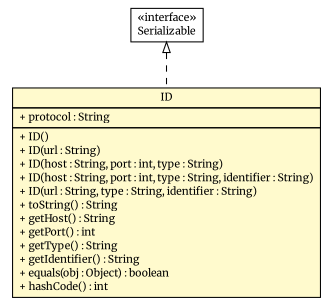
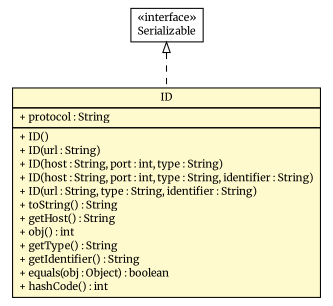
  digraph {
    nodesep=0.25
    ranksep=0.5
    fontname=Merriweather
    node [fontcolor=black fontname=Merriweather fontsize=10.0 shape=plaintext]
-   n1 [label=<<table title="sorcer.util.ui.ID" border="0" cellborder="1" cellspacing="0" cellpadding="2" port="p" bgcolor="lemonChiffon" href="./ID.html"> 		<tr><td><table border="0" cellspacing="0" cellpadding="1"> <tr><td align="center" balign="center"> ID </td></tr> 		</table></td></tr> 		<tr><td><table border="0" cellspacing="0" cellpadding="1"> <tr><td align="left" balign="left"> + protocol : String </td></tr> 		</table></td></tr> 		<tr><td><table border="0" cellspacing="0" cellpadding="1"> <tr><td align="left" balign="left"> + ID() </td></tr> <tr><td align="left" balign="left"> + ID(url : String) </td></tr> <tr><td align="left" balign="left"> + ID(host : String, port : int, type : String) </td></tr> <tr><td align="left" balign="left"> + ID(host : String, port : int, type : String, identifier : String) </td></tr> <tr><td align="left" balign="left"> + ID(url : String, type : String, identifier : String) </td></tr> <tr><td align="left" balign="left"> + toString() : String </td></tr> <tr><td align="left" balign="left"> + getHost() : String </td></tr> <tr><td align="left" balign="left"> + getPort() : int </td></tr> <tr><td align="left" balign="left"> + getType() : String </td></tr> <tr><td align="left" balign="left"> + getIdentifier() : String </td></tr> <tr><td align="left" balign="left"> + equals(obj : Object) : boolean </td></tr> <tr><td align="left" balign="left"> + hashCode() : int </td></tr> 		</table></td></tr> 		</table>>]
+   n1 [label=<<table title="sorcer.util.ui.ID" border="0" cellborder="1" cellspacing="0" cellpadding="2" port="p" bgcolor="lemonChiffon" href="./ID.html"> 		<tr><td><table border="0" cellspacing="0" cellpadding="1"> <tr><td align="center" balign="center"> ID </td></tr> 		</table></td></tr> 		<tr><td><table border="0" cellspacing="0" cellpadding="1"> <tr><td align="left" balign="left"> + protocol : String </td></tr> 		</table></td></tr> 		<tr><td><table border="0" cellspacing="0" cellpadding="1"> <tr><td align="left" balign="left"> + ID() </td></tr> <tr><td align="left" balign="left"> + ID(url : String) </td></tr> <tr><td align="left" balign="left"> + ID(host : String, port : int, type : String) </td></tr> <tr><td align="left" balign="left"> + ID(host : String, port : int, type : String, identifier : String) </td></tr> <tr><td align="left" balign="left"> + ID(url : String, type : String, identifier : String) </td></tr> <tr><td align="left" balign="left"> + toString() : String </td></tr> <tr><td align="left" balign="left"> + getHost() : String </td></tr> <tr><td align="left" balign="left"> + obj() : int </td></tr> <tr><td align="left" balign="left"> + getType() : String </td></tr> <tr><td align="left" balign="left"> + getIdentifier() : String </td></tr> <tr><td align="left" balign="left"> + equals(obj : Object) : boolean </td></tr> <tr><td align="left" balign="left"> + hashCode() : int </td></tr> 		</table></td></tr> 		</table>>]
    n2 [label=<<table title="java.io.Serializable" border="0" cellborder="1" cellspacing="0" cellpadding="2" port="p" href="http://docs.oracle.com/javase/7/docs/api/java/io/Serializable.html"> 		<tr><td><table border="0" cellspacing="0" cellpadding="1"> <tr><td align="center" balign="center"> &#171;interface&#187; </td></tr> <tr><td align="center" balign="center"> Serializable </td></tr> 		</table></td></tr> 		</table>>]
    n2 -> n1 [arrowtail=empty dir=back fontname=Merriweather fontsize=10 headport=p labelfontname=Helvetica labelfontsize=10 style=dashed tailport=p]
  }
